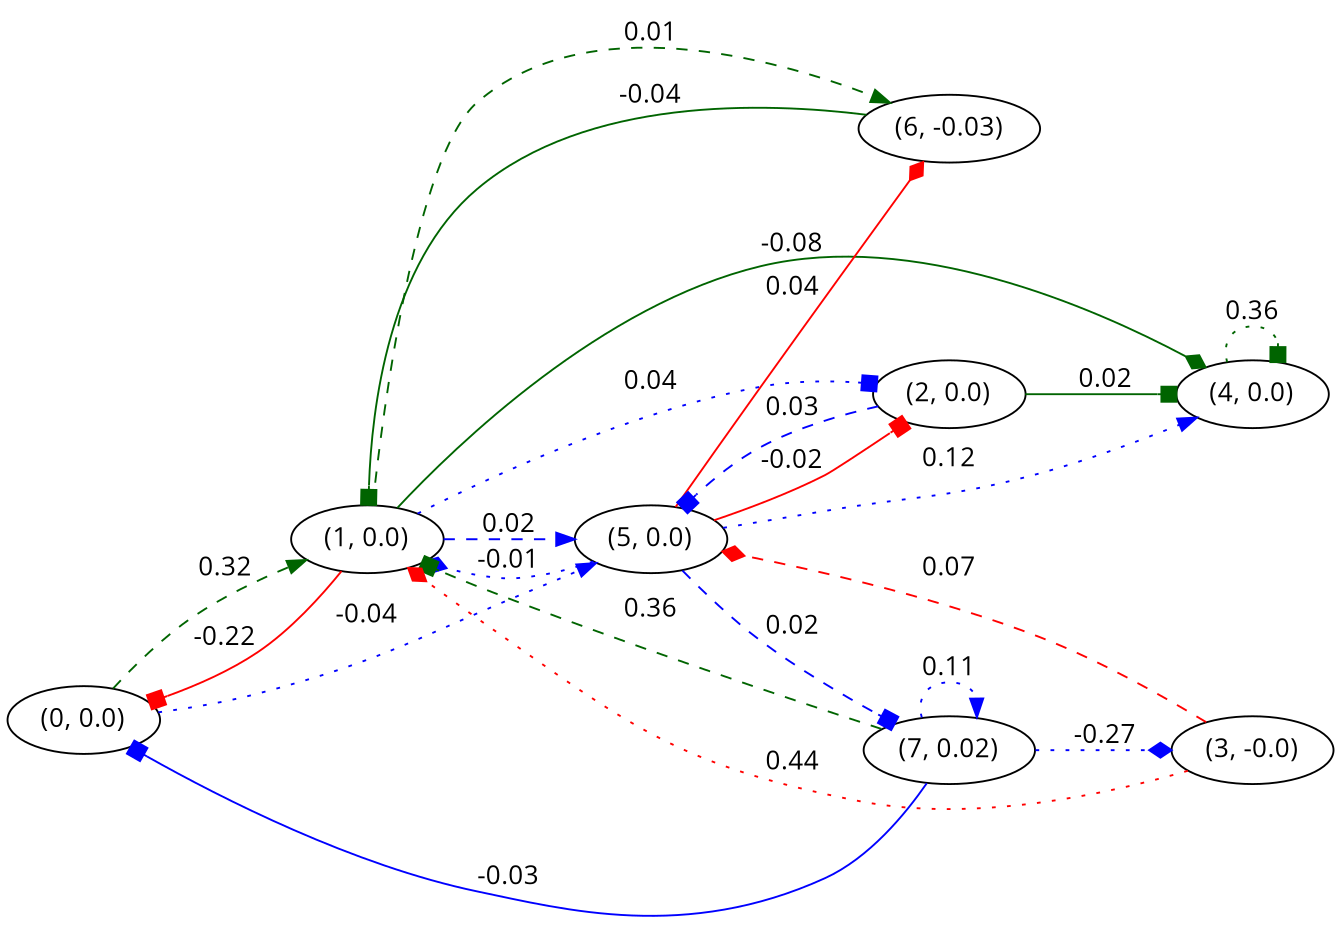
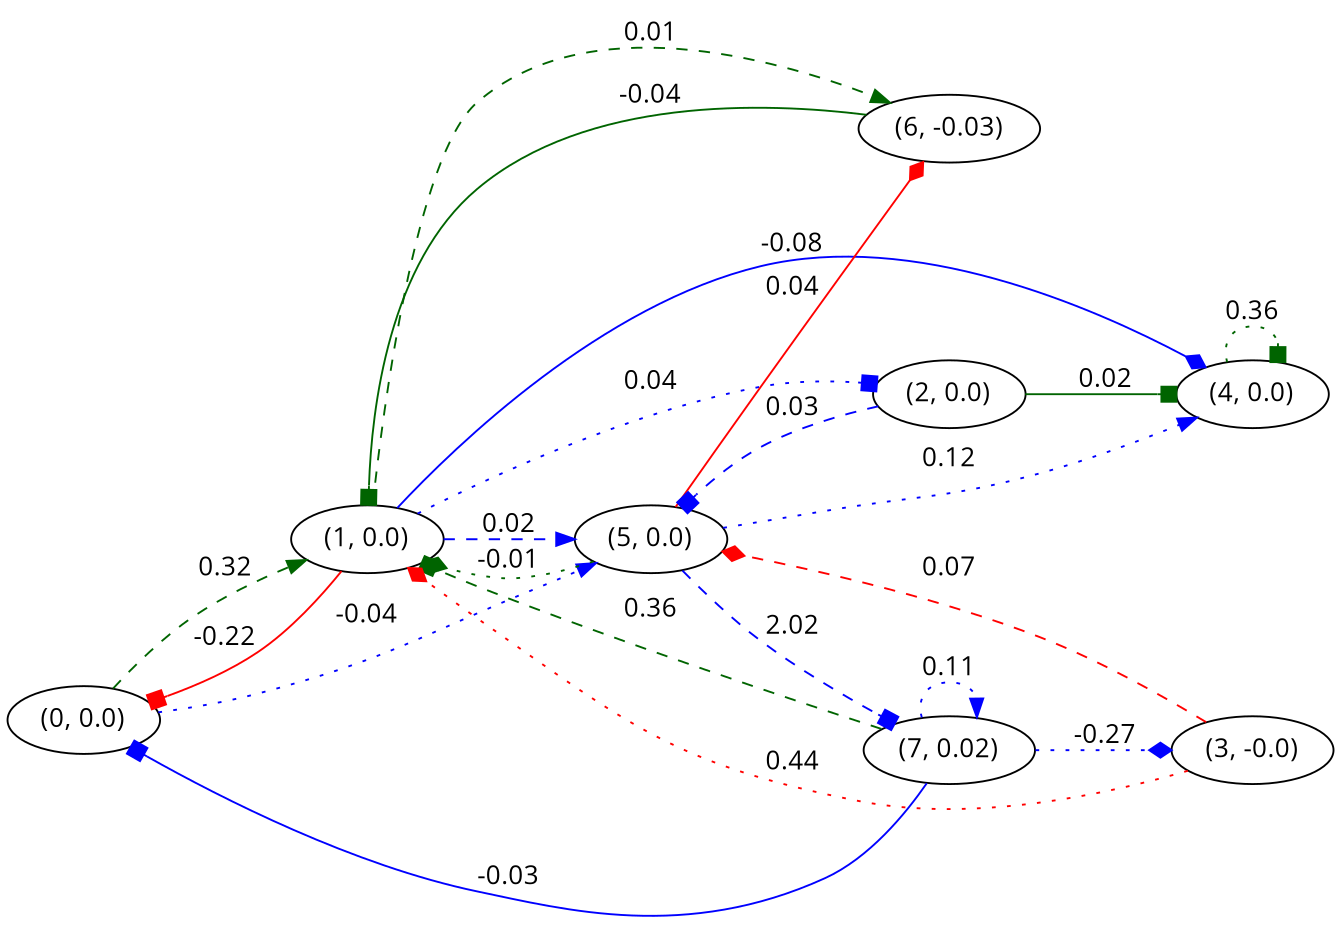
  digraph {
    fontname="Open Sans"
    rankdir=LR
    node [fontname="Open Sans"]
    edge [arrowhead=box color=blue fontname="Open Sans" style=dotted]
    n1 [label="(0, 0.0)"]
    n2 [label="(1, 0.0)"]
    n3 [label="(5, 0.0)"]
    n4 [label="(4, 0.0)"]
    n5 [label="(2, 0.0)"]
    n6 [label="(6, -0.03)"]
    n7 [label="(7, 0.02)"]
    n8 [label="(3, -0.0)"]
    n1 -> n2 [arrowhead=normal color=darkgreen label=0.32 style=dashed]
    n1 -> n3 [arrowhead=normal label=-0.04]
    n2 -> n1 [color=red label=-0.22 style=solid]
    n2 -> n3 [arrowhead=normal label=0.02 style=dashed]
-   n2 -> n4 [arrowhead=diamond color=darkgreen label=-0.08 style=solid]
+   n2 -> n4 [arrowhead=diamond label=-0.08 style=solid]
    n2 -> n5 [label=0.04]
    n2 -> n6 [arrowhead=normal color=darkgreen label=0.01 style=dashed]
-   n3 -> n2 [arrowhead=diamond label=-0.01]
+   n3 -> n2 [arrowhead=diamond color=darkgreen label=-0.01]
    n3 -> n4 [arrowhead=normal label=0.12]
-   n3 -> n5 [color=red label=-0.02 style=solid]
    n3 -> n6 [arrowhead=diamond color=red label=0.04 style=solid]
-   n3 -> n7 [label=0.02 style=dashed]
+   n3 -> n7 [label=2.02 style=dashed]
    n4 -> n4 [color=darkgreen label=0.36]
    n5 -> n3 [label=0.03 style=dashed]
    n5 -> n4 [color=darkgreen label=0.02 style=solid]
    n6 -> n2 [color=darkgreen label=-0.04 style=solid]
    n7 -> n1 [label=-0.03 style=solid]
    n7 -> n2 [color=darkgreen label=0.36 style=dashed]
    n7 -> n7 [arrowhead=normal label=0.11]
    n7 -> n8 [arrowhead=diamond label=-0.27]
    n8 -> n2 [arrowhead=diamond color=red label=0.44]
    n8 -> n3 [arrowhead=diamond color=red label=0.07 style=dashed]
  }
